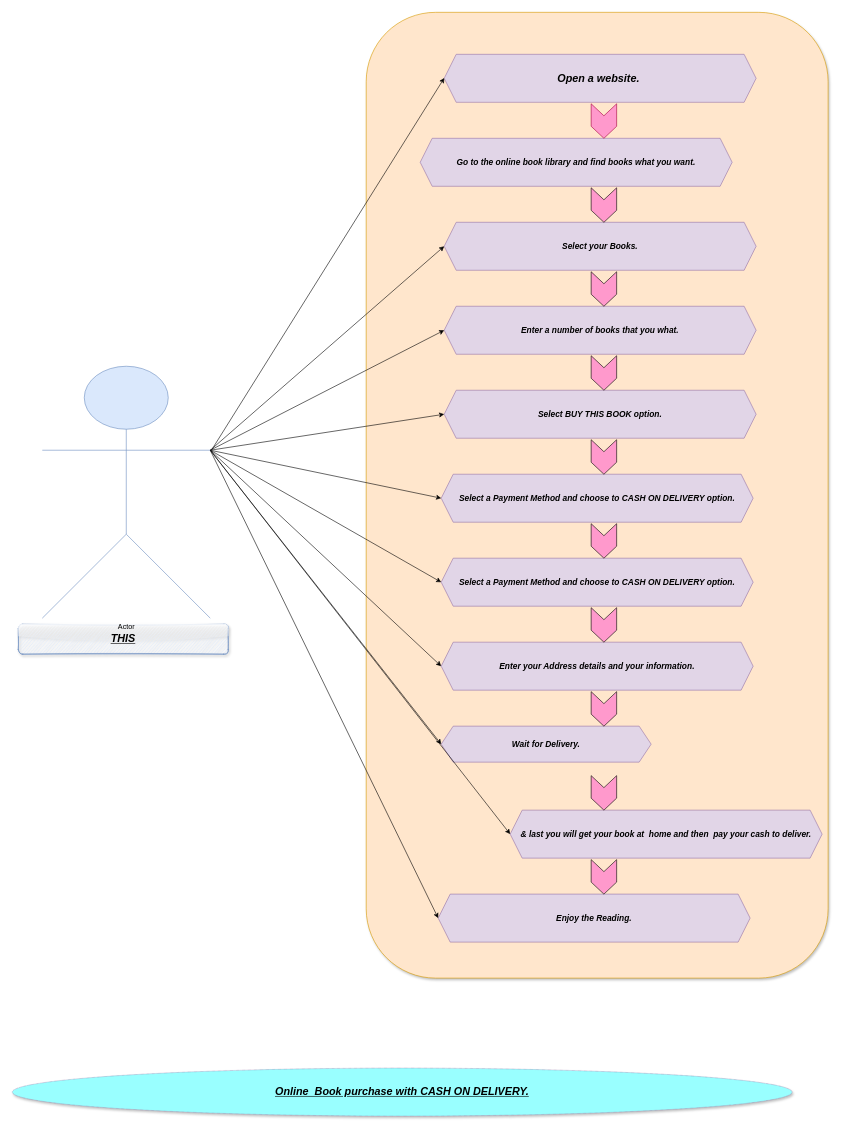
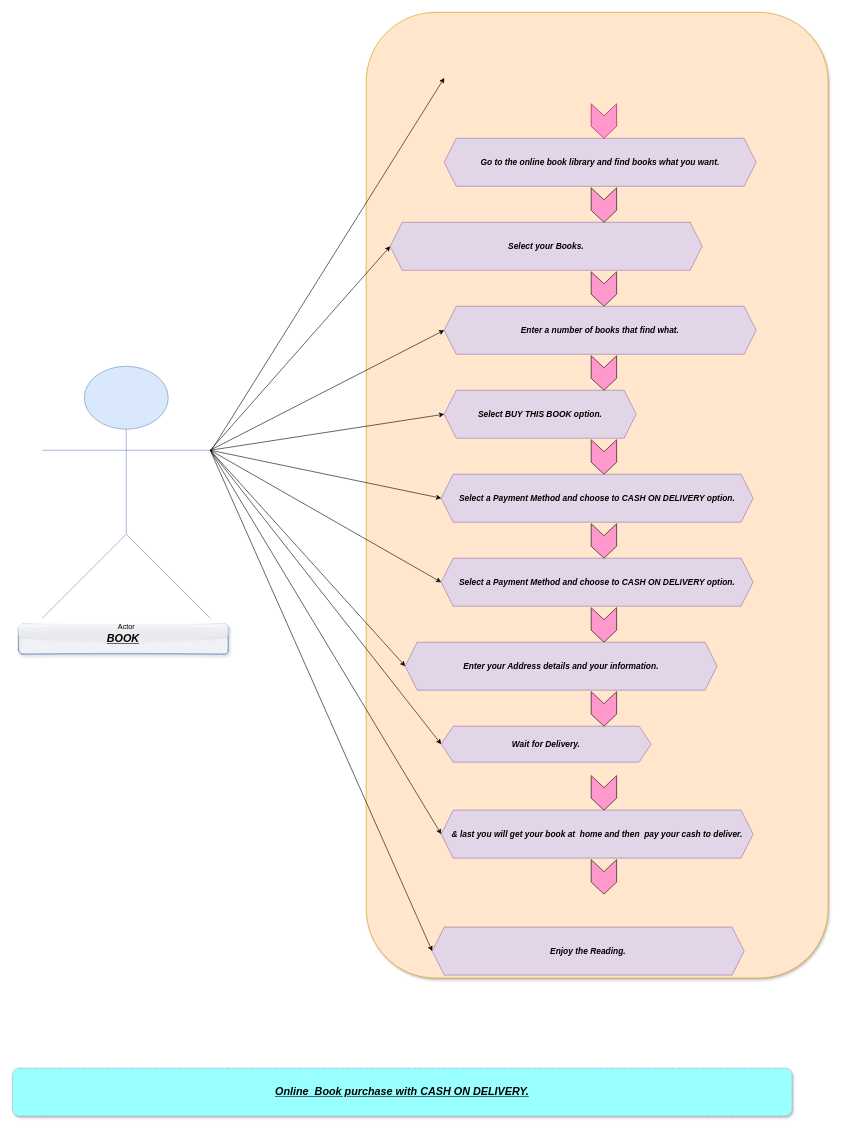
  <mxCell id="0" />
  <mxCell id="1" parent="0" />
  <mxCell id="2" value="" style="rounded=1;whiteSpace=wrap;html=1;fillColor=#ffe6cc;strokeColor=#d79b00;glass=0;shadow=1;sketch=0;" parent="1" vertex="1"><mxGeometry x="610" y="20" width="770" height="1610" as="geometry" /></mxCell>
- <mxCell id="3" value="&lt;b&gt;&lt;i&gt;&lt;font style=&quot;font-size: 18px&quot;&gt;Open a website.&amp;nbsp;&lt;/font&gt;&lt;/i&gt;&lt;/b&gt;" style="shape=hexagon;perimeter=hexagonPerimeter2;whiteSpace=wrap;html=1;fixedSize=1;size=20;fillColor=#e1d5e7;strokeColor=#9673a6;" parent="1" vertex="1"><mxGeometry x="740" y="90" width="520" height="80" as="geometry" /></mxCell>
- <mxCell id="4" value="&lt;b&gt;&lt;font style=&quot;font-size: 14px&quot;&gt;&lt;i&gt;Go to the online book library and find books what you want.&lt;/i&gt;&lt;/font&gt;&lt;/b&gt;" style="shape=hexagon;perimeter=hexagonPerimeter2;whiteSpace=wrap;html=1;fixedSize=1;size=20;fillColor=#e1d5e7;strokeColor=#9673a6;" parent="1" vertex="1"><mxGeometry x="700" y="230" width="520" height="80" as="geometry" /></mxCell>
- <mxCell id="5" value="&lt;span style=&quot;font-size: 14px&quot;&gt;&lt;b&gt;&lt;i&gt;Select your Books.&lt;/i&gt;&lt;/b&gt;&lt;/span&gt;" style="shape=hexagon;perimeter=hexagonPerimeter2;whiteSpace=wrap;html=1;fixedSize=1;size=20;fillColor=#e1d5e7;strokeColor=#9673a6;" parent="1" vertex="1"><mxGeometry x="740" y="370" width="520" height="80" as="geometry" /></mxCell>
- <mxCell id="6" value="&lt;b&gt;&lt;i&gt;&lt;font style=&quot;font-size: 14px&quot;&gt;Select BUY THIS BOOK option.&lt;/font&gt;&lt;/i&gt;&lt;/b&gt;" style="shape=hexagon;perimeter=hexagonPerimeter2;whiteSpace=wrap;html=1;fixedSize=1;size=20;fillColor=#e1d5e7;strokeColor=#9673a6;" parent="1" vertex="1"><mxGeometry x="740" y="650" width="520" height="80" as="geometry" /></mxCell>
+ <mxCell id="4" value="&lt;b&gt;&lt;font style=&quot;font-size: 14px&quot;&gt;&lt;i&gt;Go to the online book library and find books what you want.&lt;/i&gt;&lt;/font&gt;&lt;/b&gt;" style="shape=hexagon;perimeter=hexagonPerimeter2;whiteSpace=wrap;html=1;fixedSize=1;size=20;fillColor=#e1d5e7;strokeColor=#9673a6;" parent="1" vertex="1"><mxGeometry x="740" y="230" width="520" height="80" as="geometry" /></mxCell>
+ <mxCell id="5" value="&lt;span style=&quot;font-size: 14px&quot;&gt;&lt;b&gt;&lt;i&gt;Select your Books.&lt;/i&gt;&lt;/b&gt;&lt;/span&gt;" style="shape=hexagon;perimeter=hexagonPerimeter2;whiteSpace=wrap;html=1;fixedSize=1;size=20;fillColor=#e1d5e7;strokeColor=#9673a6;" parent="1" vertex="1"><mxGeometry x="650" y="370" width="520" height="80" as="geometry" /></mxCell>
+ <mxCell id="6" value="&lt;b&gt;&lt;i&gt;&lt;font style=&quot;font-size: 14px&quot;&gt;Select BUY THIS BOOK option.&lt;/font&gt;&lt;/i&gt;&lt;/b&gt;" style="shape=hexagon;perimeter=hexagonPerimeter2;whiteSpace=wrap;html=1;fixedSize=1;size=20;fillColor=#e1d5e7;strokeColor=#9673a6;" parent="1" vertex="1"><mxGeometry x="740" y="650" width="320" height="80" as="geometry" /></mxCell>
  <mxCell id="7" value="&lt;b&gt;&lt;i&gt;&lt;font style=&quot;font-size: 14px&quot;&gt;Select a Payment Method and choose to CASH ON DELIVERY option.&lt;/font&gt;&lt;/i&gt;&lt;/b&gt;" style="shape=hexagon;perimeter=hexagonPerimeter2;whiteSpace=wrap;html=1;fixedSize=1;size=20;fillColor=#e1d5e7;strokeColor=#9673a6;" parent="1" vertex="1"><mxGeometry x="735" y="790" width="520" height="80" as="geometry" /></mxCell>
  <mxCell id="8" value="&lt;font style=&quot;font-size: 14px&quot;&gt;&lt;b&gt;&lt;i&gt;Select a Payment Method and choose to CASH ON DELIVERY option.&lt;/i&gt;&lt;/b&gt;&lt;/font&gt;" style="shape=hexagon;perimeter=hexagonPerimeter2;whiteSpace=wrap;html=1;fixedSize=1;size=20;fillColor=#e1d5e7;strokeColor=#9673a6;" parent="1" vertex="1"><mxGeometry x="735" y="930" width="520" height="80" as="geometry" /></mxCell>
- <mxCell id="9" value="&lt;b&gt;&lt;font style=&quot;font-size: 14px&quot;&gt;&lt;i&gt;Enter a number of books that you what.&lt;/i&gt;&lt;/font&gt;&lt;/b&gt;" style="shape=hexagon;perimeter=hexagonPerimeter2;whiteSpace=wrap;html=1;fixedSize=1;size=20;fillColor=#e1d5e7;strokeColor=#9673a6;" parent="1" vertex="1"><mxGeometry x="740" y="510" width="520" height="80" as="geometry" /></mxCell>
- <mxCell id="10" value="&lt;b&gt;&lt;i&gt;&lt;font style=&quot;font-size: 14px&quot;&gt;Enter your Address details and your information.&lt;/font&gt;&lt;/i&gt;&lt;/b&gt;" style="shape=hexagon;perimeter=hexagonPerimeter2;whiteSpace=wrap;html=1;fixedSize=1;size=20;fillColor=#e1d5e7;strokeColor=#9673a6;" parent="1" vertex="1"><mxGeometry x="735" y="1070" width="520" height="80" as="geometry" /></mxCell>
+ <mxCell id="9" value="&lt;b&gt;&lt;font style=&quot;font-size: 14px&quot;&gt;&lt;i&gt;Enter a number of books that find what.&lt;/i&gt;&lt;/font&gt;&lt;/b&gt;" style="shape=hexagon;perimeter=hexagonPerimeter2;whiteSpace=wrap;html=1;fixedSize=1;size=20;fillColor=#e1d5e7;strokeColor=#9673a6;" parent="1" vertex="1"><mxGeometry x="740" y="510" width="520" height="80" as="geometry" /></mxCell>
+ <mxCell id="10" value="&lt;b&gt;&lt;i&gt;&lt;font style=&quot;font-size: 14px&quot;&gt;Enter your Address details and your information.&lt;/font&gt;&lt;/i&gt;&lt;/b&gt;" style="shape=hexagon;perimeter=hexagonPerimeter2;whiteSpace=wrap;html=1;fixedSize=1;size=20;fillColor=#e1d5e7;strokeColor=#9673a6;" parent="1" vertex="1"><mxGeometry x="675" y="1070" width="520" height="80" as="geometry" /></mxCell>
  <mxCell id="11" value="&lt;span style=&quot;font-size: 14px&quot;&gt;&lt;b&gt;&lt;i&gt;Wait for Delivery.&lt;/i&gt;&lt;/b&gt;&lt;/span&gt;" style="shape=hexagon;perimeter=hexagonPerimeter2;whiteSpace=wrap;html=1;fixedSize=1;size=20;fillColor=#e1d5e7;strokeColor=#9673a6;" parent="1" vertex="1"><mxGeometry x="735" y="1210" width="350" height="60" as="geometry" /></mxCell>
- <mxCell id="12" value="&lt;b&gt;&lt;i&gt;&lt;font style=&quot;font-size: 14px&quot;&gt;&amp;amp; last you will get your book at&amp;nbsp; home and then&amp;nbsp; pay your cash to deliver.&lt;/font&gt;&lt;/i&gt;&lt;/b&gt;" style="shape=hexagon;perimeter=hexagonPerimeter2;whiteSpace=wrap;html=1;fixedSize=1;size=20;fillColor=#e1d5e7;strokeColor=#9673a6;" parent="1" vertex="1"><mxGeometry x="850" y="1350" width="520" height="80" as="geometry" /></mxCell>
- <mxCell id="13" value="&lt;span style=&quot;font-size: 14px&quot;&gt;&lt;b&gt;&lt;i&gt;Enjoy the Reading.&lt;br&gt;&lt;/i&gt;&lt;/b&gt;&lt;/span&gt;" style="shape=hexagon;perimeter=hexagonPerimeter2;whiteSpace=wrap;html=1;fixedSize=1;size=20;fillColor=#e1d5e7;strokeColor=#9673a6;" parent="1" vertex="1"><mxGeometry x="730" y="1490" width="520" height="80" as="geometry" /></mxCell>
+ <mxCell id="12" value="&lt;b&gt;&lt;i&gt;&lt;font style=&quot;font-size: 14px&quot;&gt;&amp;amp; last you will get your book at&amp;nbsp; home and then&amp;nbsp; pay your cash to deliver.&lt;/font&gt;&lt;/i&gt;&lt;/b&gt;" style="shape=hexagon;perimeter=hexagonPerimeter2;whiteSpace=wrap;html=1;fixedSize=1;size=20;fillColor=#e1d5e7;strokeColor=#9673a6;" parent="1" vertex="1"><mxGeometry x="735" y="1350" width="520" height="80" as="geometry" /></mxCell>
+ <mxCell id="13" value="&lt;span style=&quot;font-size: 14px&quot;&gt;&lt;b&gt;&lt;i&gt;Enjoy the Reading.&lt;br&gt;&lt;/i&gt;&lt;/b&gt;&lt;/span&gt;" style="shape=hexagon;perimeter=hexagonPerimeter2;whiteSpace=wrap;html=1;fixedSize=1;size=20;fillColor=#e1d5e7;strokeColor=#9673a6;" parent="1" vertex="1"><mxGeometry x="720" y="1545" width="520" height="80" as="geometry" /></mxCell>
  <mxCell id="14" value="" style="shape=step;perimeter=stepPerimeter;whiteSpace=wrap;html=1;fixedSize=1;rotation=90;strokeColor=#A50040;fontColor=#ffffff;fillColor=#FF99CC;" parent="1" vertex="1"><mxGeometry x="977.5" y="180" width="57.5" height="42.5" as="geometry" /></mxCell>
  <mxCell id="15" value="" style="shape=step;perimeter=stepPerimeter;whiteSpace=wrap;html=1;fixedSize=1;rotation=90;fillColor=#FF99CC;" parent="1" vertex="1"><mxGeometry x="977.5" y="320" width="57.5" height="42.5" as="geometry" /></mxCell>
  <mxCell id="16" value="" style="shape=step;perimeter=stepPerimeter;whiteSpace=wrap;html=1;fixedSize=1;rotation=90;fillColor=#FF99CC;" parent="1" vertex="1"><mxGeometry x="977.5" y="460" width="57.5" height="42.5" as="geometry" /></mxCell>
  <mxCell id="17" value="" style="shape=step;perimeter=stepPerimeter;whiteSpace=wrap;html=1;fixedSize=1;rotation=90;fillColor=#FF99CC;" parent="1" vertex="1"><mxGeometry x="977.5" y="600" width="57.5" height="42.5" as="geometry" /></mxCell>
  <mxCell id="18" value="" style="shape=step;perimeter=stepPerimeter;whiteSpace=wrap;html=1;fixedSize=1;rotation=90;fillColor=#FF99CC;" parent="1" vertex="1"><mxGeometry x="977.5" y="740" width="57.5" height="42.5" as="geometry" /></mxCell>
  <mxCell id="19" value="" style="shape=step;perimeter=stepPerimeter;whiteSpace=wrap;html=1;fixedSize=1;rotation=90;fillColor=#FF99CC;" parent="1" vertex="1"><mxGeometry x="977.5" y="880" width="57.5" height="42.5" as="geometry" /></mxCell>
  <mxCell id="20" value="" style="shape=step;perimeter=stepPerimeter;whiteSpace=wrap;html=1;fixedSize=1;rotation=90;fillColor=#FF99CC;" parent="1" vertex="1"><mxGeometry x="977.5" y="1020" width="57.5" height="42.5" as="geometry" /></mxCell>
  <mxCell id="21" value="" style="shape=step;perimeter=stepPerimeter;whiteSpace=wrap;html=1;fixedSize=1;rotation=90;fillColor=#FF99CC;" parent="1" vertex="1"><mxGeometry x="977.5" y="1160" width="57.5" height="42.5" as="geometry" /></mxCell>
  <mxCell id="22" value="" style="shape=step;perimeter=stepPerimeter;whiteSpace=wrap;html=1;fixedSize=1;rotation=90;fillColor=#FF99CC;" parent="1" vertex="1"><mxGeometry x="977.5" y="1300" width="57.5" height="42.5" as="geometry" /></mxCell>
  <mxCell id="23" value="" style="shape=step;perimeter=stepPerimeter;whiteSpace=wrap;html=1;fixedSize=1;rotation=90;fillColor=#FF99CC;" parent="1" vertex="1"><mxGeometry x="977.5" y="1440" width="57.5" height="42.5" as="geometry" /></mxCell>
- <mxCell id="24" value="&lt;font style=&quot;font-size: 18px&quot;&gt;&lt;b&gt;&lt;i&gt;&lt;u&gt;THIS&lt;/u&gt;&lt;/i&gt;&lt;/b&gt;&lt;/font&gt;" style="rounded=1;whiteSpace=wrap;html=1;shadow=1;glass=1;sketch=1;fillColor=#dae8fc;strokeColor=#6c8ebf;" parent="1" vertex="1"><mxGeometry x="30" y="1040" width="350" height="50" as="geometry" /></mxCell>
+ <mxCell id="24" value="&lt;font style=&quot;font-size: 18px&quot;&gt;&lt;b&gt;&lt;i&gt;&lt;u&gt;BOOK&lt;/u&gt;&lt;/i&gt;&lt;/b&gt;&lt;/font&gt;" style="rounded=1;whiteSpace=wrap;html=1;shadow=1;glass=1;sketch=1;fillColor=#dae8fc;strokeColor=#6c8ebf;" parent="1" vertex="1"><mxGeometry x="30" y="1040" width="350" height="50" as="geometry" /></mxCell>
  <mxCell id="25" value="" style="endArrow=classic;html=1;entryX=0.169;entryY=0.068;entryDx=0;entryDy=0;entryPerimeter=0;" parent="1" target="2" edge="1"><mxGeometry width="50" height="50" relative="1" as="geometry"><mxPoint x="352" y="750" as="sourcePoint" /><mxPoint x="800" y="510" as="targetPoint" /></mxGeometry></mxCell>
  <mxCell id="26" value="" style="endArrow=classic;html=1;entryX=0;entryY=0.5;entryDx=0;entryDy=0;" parent="1" target="7" edge="1"><mxGeometry width="50" height="50" relative="1" as="geometry"><mxPoint x="350" y="750" as="sourcePoint" /><mxPoint x="760.13" y="149.48" as="targetPoint" /></mxGeometry></mxCell>
  <mxCell id="27" value="" style="endArrow=classic;html=1;entryX=0;entryY=0.5;entryDx=0;entryDy=0;" parent="1" target="6" edge="1"><mxGeometry width="50" height="50" relative="1" as="geometry"><mxPoint x="350" y="750" as="sourcePoint" /><mxPoint x="770.13" y="159.48" as="targetPoint" /></mxGeometry></mxCell>
  <mxCell id="28" value="" style="endArrow=classic;html=1;entryX=0;entryY=0.5;entryDx=0;entryDy=0;" parent="1" target="9" edge="1"><mxGeometry width="50" height="50" relative="1" as="geometry"><mxPoint x="350" y="750" as="sourcePoint" /><mxPoint x="780.13" y="169.48" as="targetPoint" /></mxGeometry></mxCell>
  <mxCell id="29" value="" style="endArrow=classic;html=1;entryX=0;entryY=0.5;entryDx=0;entryDy=0;" parent="1" target="5" edge="1"><mxGeometry width="50" height="50" relative="1" as="geometry"><mxPoint x="350" y="750" as="sourcePoint" /><mxPoint x="790.13" y="179.48" as="targetPoint" /></mxGeometry></mxCell>
  <mxCell id="30" value="" style="endArrow=classic;html=1;entryX=0;entryY=0.5;entryDx=0;entryDy=0;" parent="1" target="10" edge="1"><mxGeometry width="50" height="50" relative="1" as="geometry"><mxPoint x="350" y="750" as="sourcePoint" /><mxPoint x="745" y="840" as="targetPoint" /></mxGeometry></mxCell>
  <mxCell id="31" value="" style="endArrow=classic;html=1;entryX=0;entryY=0.5;entryDx=0;entryDy=0;" parent="1" target="12" edge="1"><mxGeometry width="50" height="50" relative="1" as="geometry"><mxPoint x="350" y="750" as="sourcePoint" /><mxPoint x="755" y="850" as="targetPoint" /></mxGeometry></mxCell>
  <mxCell id="32" value="" style="endArrow=classic;html=1;entryX=0;entryY=0.5;entryDx=0;entryDy=0;" parent="1" target="11" edge="1"><mxGeometry width="50" height="50" relative="1" as="geometry"><mxPoint x="350" y="750" as="sourcePoint" /><mxPoint x="765" y="860" as="targetPoint" /></mxGeometry></mxCell>
  <mxCell id="33" value="" style="endArrow=classic;html=1;entryX=0;entryY=0.5;entryDx=0;entryDy=0;" parent="1" target="13" edge="1"><mxGeometry width="50" height="50" relative="1" as="geometry"><mxPoint x="350" y="750" as="sourcePoint" /><mxPoint x="775" y="870" as="targetPoint" /></mxGeometry></mxCell>
  <mxCell id="34" value="" style="endArrow=classic;html=1;entryX=0;entryY=0.5;entryDx=0;entryDy=0;" parent="1" target="8" edge="1"><mxGeometry width="50" height="50" relative="1" as="geometry"><mxPoint x="350" y="750" as="sourcePoint" /><mxPoint x="785" y="880" as="targetPoint" /></mxGeometry></mxCell>
- <mxCell id="35" value="&lt;font style=&quot;font-size: 18px&quot;&gt;&lt;b&gt;&lt;i&gt;&lt;u&gt;Online&amp;nbsp; Book purchase with CASH ON DELIVERY.&lt;/u&gt;&lt;/i&gt;&lt;/b&gt;&lt;/font&gt;" style="ellipse;whiteSpace=wrap;html=1;shadow=1;glass=0;dashed=1;dashPattern=1 1;sketch=0;strokeColor=#9673a6;fillColor=#99FFFF;" parent="1" vertex="1"><mxGeometry x="20" y="1780" width="1300" height="80" as="geometry" /></mxCell>
+ <mxCell id="35" value="&lt;font style=&quot;font-size: 18px&quot;&gt;&lt;b&gt;&lt;i&gt;&lt;u&gt;Online&amp;nbsp; Book purchase with CASH ON DELIVERY.&lt;/u&gt;&lt;/i&gt;&lt;/b&gt;&lt;/font&gt;" style="rounded=1;whiteSpace=wrap;html=1;shadow=1;glass=0;dashed=1;dashPattern=1 1;sketch=0;strokeColor=#9673a6;fillColor=#99FFFF;" parent="1" vertex="1"><mxGeometry x="20" y="1780" width="1300" height="80" as="geometry" /></mxCell>
  <mxCell id="36" value="Actor" style="shape=umlActor;verticalLabelPosition=bottom;verticalAlign=top;html=1;outlineConnect=0;fillColor=#dae8fc;strokeColor=#6c8ebf;" vertex="1" parent="1"><mxGeometry x="70" y="610" width="280" height="420" as="geometry" /></mxCell>
